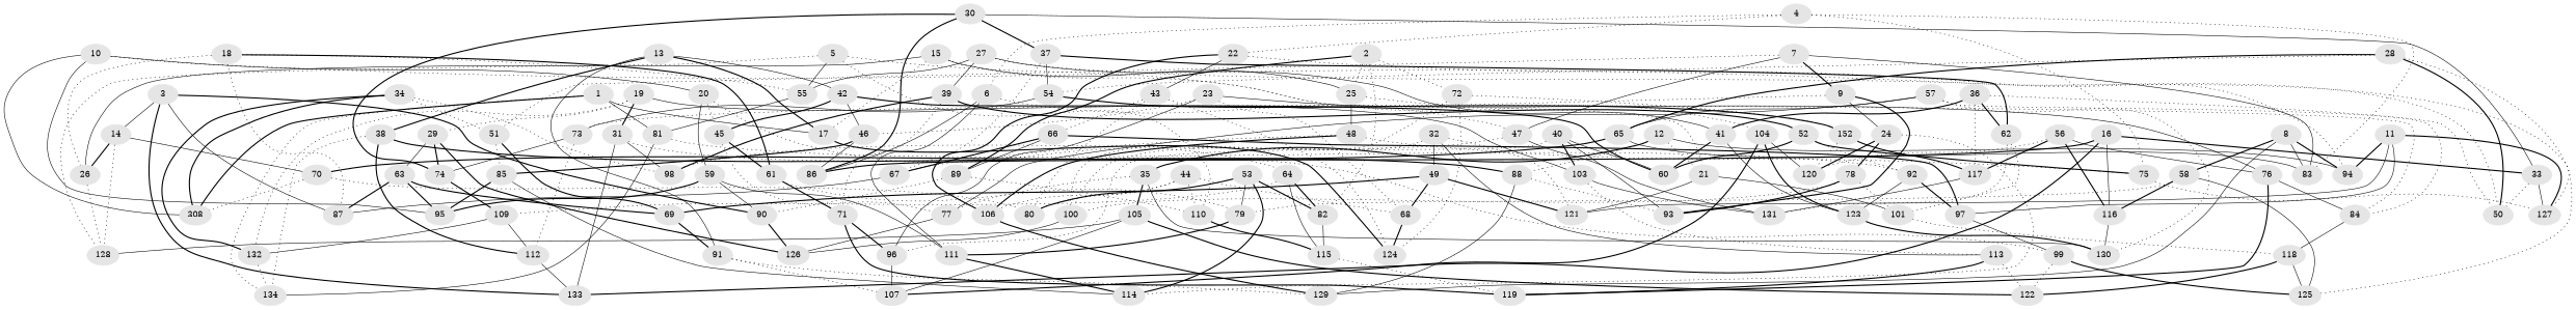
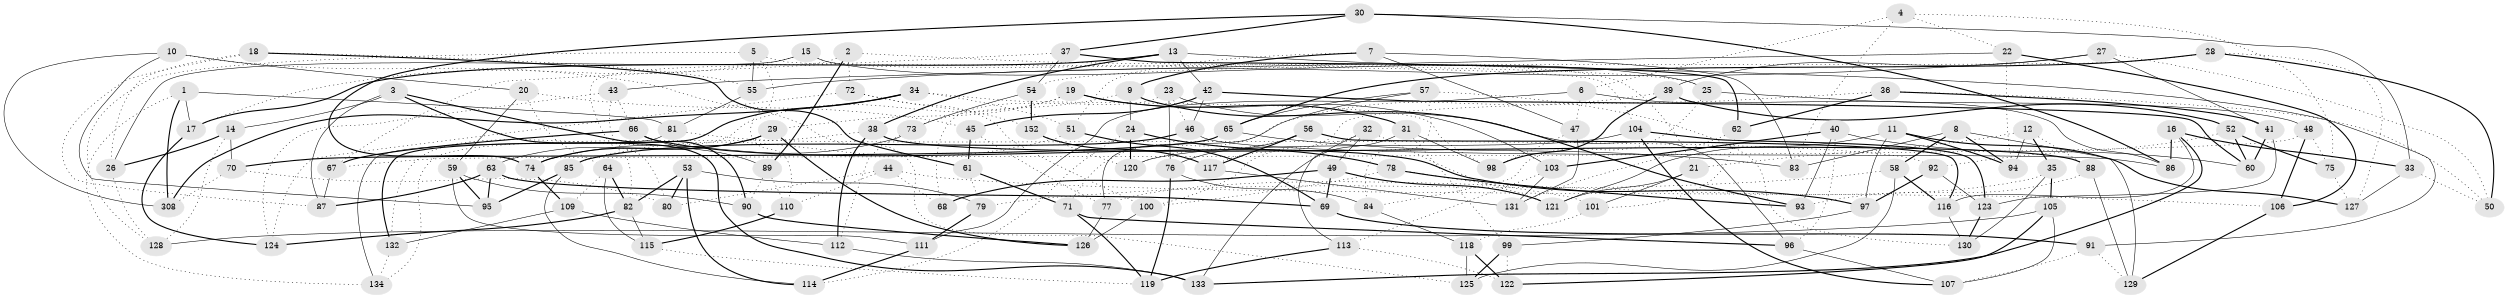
  graph {
    node [color=gray90 style=filled]
    edge [style=dotted]
    1
    17
    81
    n4 [label=308]
    134
    124
    92
    2
    25
    72
    82
    89
    48
    84
    100
    n16 [label=152]
    115
    90
    110
    3
    14
    87
    133
    128
    26
    70
    126
    4
    6
    22
    75
    83
    47
    86
    111
    94
    43
    106
    127
    5
    55
    104
    120
    123
    107
    98
    131
    114
    7
    9
    51
    24
    73
    93
    85
    69
    8
    58
    129
    125
    116
    79
    78
    74
    112
    10
    20
    95
    45
    59
    64
    11
    97
    121
    99
    12
    21
    35
    88
    101
    77
    105
    130
    13
    38
    42
    91
    46
    60
    80
    15
    16
    33
    50
    18
    61
    71
    19
    29
    31
    103
    132
    63
    113
    109
    118
    66
    23
    68
    76
    96
    119
    67
    27
    39
    41
    52
    28
    54
    65
    30
    37
    62
    122
    32
    49
    34
    36
    117
    40
    44
    53
    56
    57
    1 -- 17 [style=solid]
    1 -- 81 [style=solid]
    1 -- n4 [style=bold]
    1 -- 134
    17 -- 124 [style=bold]
    81 -- 134 [style=solid]
    81 -- 92
    92 -- 123 [style=solid]
    92 -- 97 [style=bold]
    2 -- 25
    2 -- 72
    2 -- 82
    2 -- 89 [style=bold]
    25 -- 48 [style=solid]
    25 -- 84
    72 -- 124
    72 -- 100
    72 -- n16
    82 -- 115 [style=solid]
    89 -- 90
    89 -- 110
    48 -- 75
    48 -- 106 [style=bold]
    48 -- 67
    84 -- 118 [style=solid]
    100 -- 126 [style=solid]
    n16 -- 120
    n16 -- 117 [style=bold]
    115 -- 119
    90 -- 126 [style=bold]
    110 -- 115 [style=bold]
    3 -- 90 [style=bold]
    3 -- 14 [style=solid]
    3 -- 87 [style=solid]
    3 -- 133 [style=bold]
    14 -- 128
    14 -- 26 [style=bold]
    14 -- 70 [style=solid]
    26 -- 128
    70 -- n4
    70 -- 80
    4 -- 6
    4 -- 22
    4 -- 75
    4 -- 83
    6 -- 47
    6 -- 86 [style=solid]
    6 -- 111 [style=solid]
    22 -- 94
    22 -- 43 [style=solid]
    22 -- 106 [style=bold]
    75 -- 127
    47 -- 98
    47 -- 131 [style=solid]
    111 -- 114 [style=bold]
    43 -- 124
    43 -- 80
    43 -- 66
    106 -- 129 [style=bold]
    5 -- 110
    5 -- 128
    5 -- 55 [style=solid]
    5 -- 104
    55 -- 81 [style=solid]
    104 -- 120 [style=solid]
    104 -- 123 [style=bold]
    104 -- 107 [style=bold]
    123 -- 130 [style=bold]
    7 -- 83 [style=solid]
    7 -- 47 [style=solid]
    7 -- 9 [style=bold]
    7 -- 51
    9 -- 24 [style=solid]
    9 -- 73
    9 -- 93 [style=bold]
    51 -- 85
    51 -- 69 [style=bold]
    24 -- 120 [style=bold]
    24 -- 114
    24 -- 78 [style=bold]
    73 -- 74 [style=solid]
    73 -- 112
    85 -- 114 [style=solid]
    85 -- 95 [style=bold]
    69 -- 91 [style=bold]
    8 -- 83 [style=solid]
    8 -- 94 [style=bold]
    8 -- 58 [style=bold]
    8 -- 129 [style=solid]
    58 -- 125 [style=solid]
    58 -- 116 [style=bold]
    58 -- 79
    116 -- 130 [style=solid]
    79 -- 111 [style=bold]
    78 -- 100
    78 -- 93 [style=bold]
    78 -- 101
    74 -- 109 [style=bold]
    112 -- 133 [style=solid]
    10 -- n4 [style=solid]
    10 -- 125
    10 -- 20 [style=solid]
    10 -- 95 [style=solid]
    20 -- 45
    20 -- 59 [style=solid]
    20 -- 64
    45 -- 77
    45 -- 61 [style=bold]
    59 -- 90 [style=solid]
    59 -- 111 [style=solid]
    59 -- 95 [style=bold]
    64 -- 82 [style=bold]
    64 -- 115 [style=solid]
    64 -- 109
    11 -- 94 [style=bold]
    11 -- 127 [style=bold]
    11 -- 97 [style=solid]
    11 -- 121 [style=solid]
    97 -- 99 [style=solid]
    99 -- 125 [style=bold]
    99 -- 122
    12 -- 94 [style=solid]
    12 -- 21
    12 -- 35 [style=bold]
    12 -- 88
    21 -- 121 [style=solid]
    21 -- 101 [style=solid]
    35 -- 77
    35 -- 105 [style=bold]
    35 -- 130 [style=solid]
    88 -- 93
    88 -- 129 [style=solid]
    101 -- 118
    77 -- 126 [style=solid]
    105 -- 128 [style=solid]
    105 -- 107 [style=solid]
    105 -- 122 [style=bold]
    13 -- 17 [style=bold]
    13 -- 38 [style=bold]
    13 -- 42 [style=solid]
    13 -- 91 [style=solid]
    38 -- 134
    38 -- 112 [style=bold]
    38 -- 88 [style=bold]
    42 -- 45 [style=bold]
    42 -- 46 [style=solid]
    42 -- 60 [style=bold]
    91 -- 107
    91 -- 129
    46 -- 86 [style=solid]
    46 -- 85 [style=bold]
    15 -- 17
    15 -- 25 [style=solid]
    15 -- 26 [style=solid]
    15 -- 21
    16 -- 133 [style=bold]
    16 -- 86 [style=bold]
    16 -- 116 [style=solid]
    16 -- 33 [style=bold]
    33 -- 127 [style=solid]
    33 -- 50
    18 -- 87
    18 -- 26
    18 -- 55
    18 -- 61 [style=bold]
    61 -- 79
    61 -- 71 [style=bold]
    71 -- 96 [style=bold]
    71 -- 119 [style=bold]
    19 -- 29
    19 -- 31 [style=bold]
    19 -- 103 [style=solid]
    19 -- 132
    29 -- 126 [style=bold]
    29 -- 74 [style=bold]
    29 -- 63 [style=solid]
    31 -- 133 [style=solid]
    31 -- 98 [style=solid]
    31 -- 99
    103 -- 131 [style=solid]
    103 -- 113
    132 -- 134
    63 -- 87 [style=bold]
    63 -- 69 [style=bold]
    63 -- 95 [style=bold]
    113 -- 119 [style=bold]
    113 -- 122
    109 -- 112 [style=solid]
    109 -- 132 [style=solid]
    118 -- 125 [style=solid]
    118 -- 122 [style=bold]
    66 -- 89 [style=solid]
    66 -- 97 [style=bold]
    66 -- 67 [style=bold]
    23 -- 46
    23 -- 68
    23 -- 76 [style=solid]
    23 -- 96 [style=solid]
-   68 -- 124 [style=bold]
+   82 -- 124 [style=bold]
    76 -- 84 [style=solid]
    76 -- 119 [style=bold]
    96 -- 107 [style=solid]
    67 -- 87 [style=solid]
    27 -- 55 [style=solid]
    27 -- 50
    27 -- 39 [style=solid]
    27 -- 41 [style=solid]
    39 -- 98 [style=bold]
    39 -- 71
    39 -- 52 [style=bold]
    41 -- 123 [style=solid]
    41 -- 60 [style=bold]
    52 -- 92
    52 -- 75 [style=bold]
    52 -- 60 [style=bold]
    28 -- 127
    28 -- 50 [style=bold]
    28 -- 54
    28 -- 65 [style=bold]
    54 -- n16 [style=bold]
    54 -- 73 [style=solid]
    65 -- 70 [style=bold]
    65 -- 83 [style=solid]
    30 -- 86 [style=bold]
    30 -- 74 [style=bold]
    30 -- 33 [style=solid]
    30 -- 37 [style=bold]
    37 -- 67
    37 -- 54 [style=solid]
    37 -- 62 [style=bold]
    62 -- 131
    62 -- 101
    32 -- 100
    32 -- 121
    32 -- 113 [style=solid]
    32 -- 49 [style=solid]
    49 -- 69 [style=bold]
    49 -- 121 [style=bold]
    49 -- 68 [style=bold]
    34 -- n4 [style=bold]
    34 -- 98
    34 -- 51
    34 -- 132 [style=bold]
    36 -- 50
    36 -- 41 [style=bold]
    36 -- 62 [style=bold]
    36 -- 117
    117 -- 131 [style=solid]
    40 -- 93 [style=solid]
    40 -- 60 [style=solid]
    40 -- 103 [style=bold]
    40 -- 96
    44 -- 110
    44 -- 106
    44 -- 80
    44 -- 68
    53 -- 82 [style=bold]
    53 -- 114 [style=bold]
    53 -- 79 [style=solid]
    53 -- 80 [style=bold]
    56 -- 120
    56 -- 116 [style=bold]
    56 -- 76 [style=solid]
    56 -- 117 [style=bold]
    57 -- 84
    57 -- 77 [style=solid]
    57 -- 130
    57 -- 65 [style=solid]
  }
